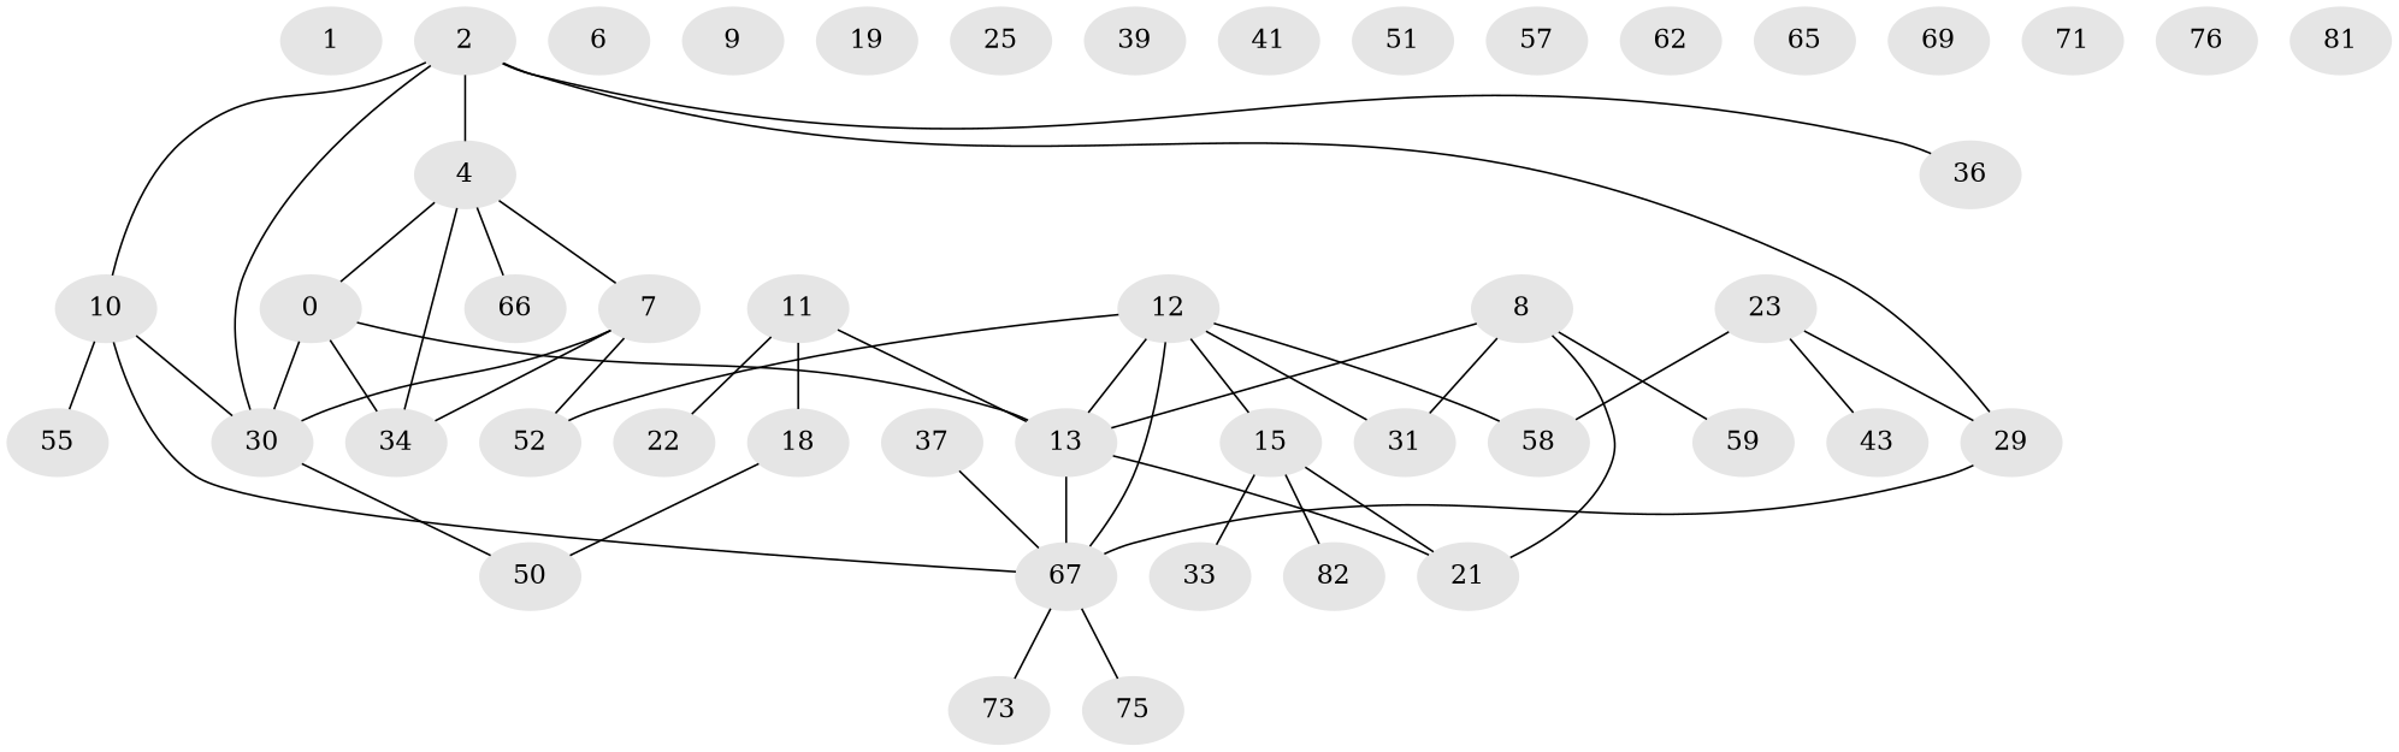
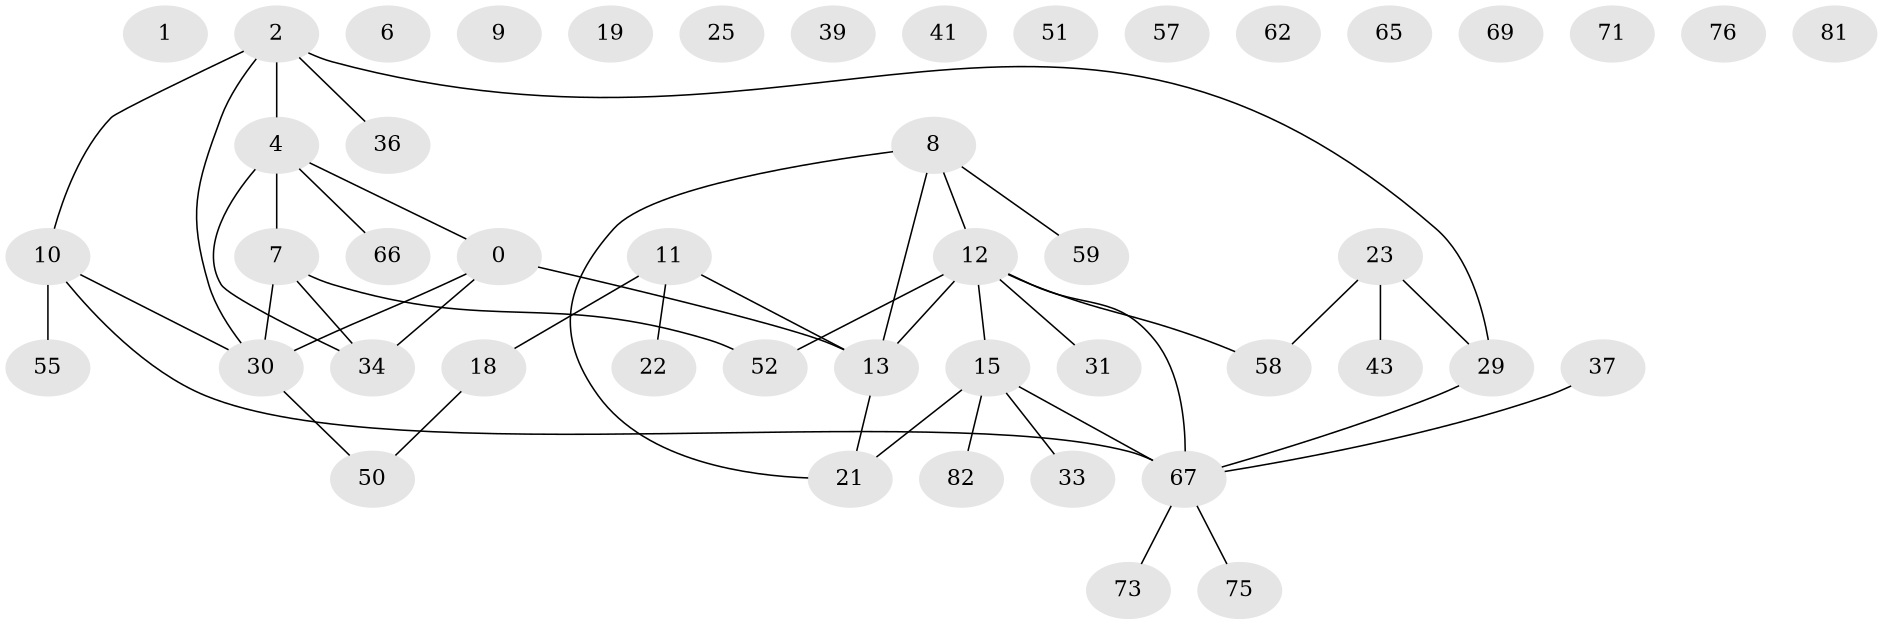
  graph {
    node [color=gray90 style=filled]
    1
    2 [super="+3+16+79"]
    4 [super="+60+64"]
    10 [super="+46+47+49"]
    29 [super="+45"]
    30 [super="+48"]
    36
    n8 [label=0 super="+20"]
    7 [super="+17+28+56"]
    66
    34
    55
    67 [super="+80"]
    50
    13 [super="+27"]
    52
    21 [super="+44"]
    6 [super="+61"]
    8 [super="+38"]
    12 [super="+14+63+72"]
    59
    15 [super="+24+40"]
    31 [super="+32"]
    58
    9
    73
    75
    11 [super="+42+53"]
    22
    18 [super="+26+74+68"]
    33 [super="+77"]
    82
    19
    23 [super="+54+78"]
    43
    25
    37 [super="+70"]
    39
    41
    51
    57
    62
    65
    69
    71
    76
    81
    2 -- 4
    2 -- 10
    2 -- 29
    2 -- 30
    2 -- 36
    4 -- n8
    4 -- 7
    4 -- 66
    4 -- 34
    10 -- 30
    10 -- 55
    10 -- 67
    29 -- 67
    30 -- 50
    n8 -- 30
    n8 -- 34
    n8 -- 13
    7 -- 30 [weight=2]
    7 -- 34
    7 -- 52
    67 -- 73
    67 -- 75
    13 -- 21
    8 -- 13
    8 -- 21
-   8 -- 31
+   8 -- 12
    8 -- 59
    12 -- 67 [weight=2]
    12 -- 13 [weight=2]
    12 -- 52
    12 -- 15
    12 -- 31
    12 -- 58
-   13 -- 67
+   15 -- 67
    15 -- 21
    15 -- 33
    15 -- 82
    11 -- 13
    11 -- 22
    11 -- 18
    18 -- 50
    23 -- 29
    23 -- 58
    23 -- 43
    37 -- 67
  }
